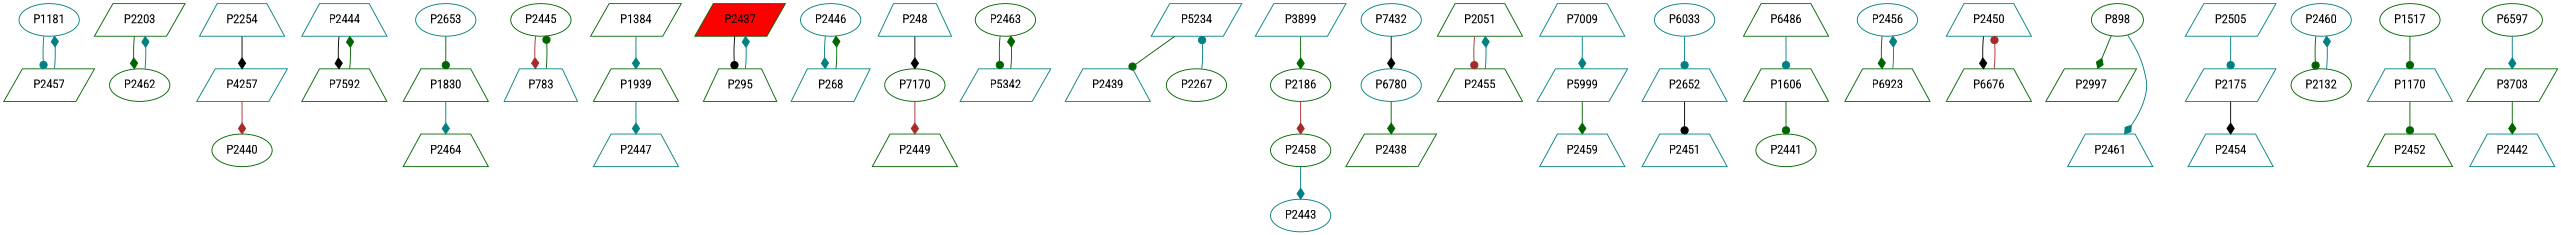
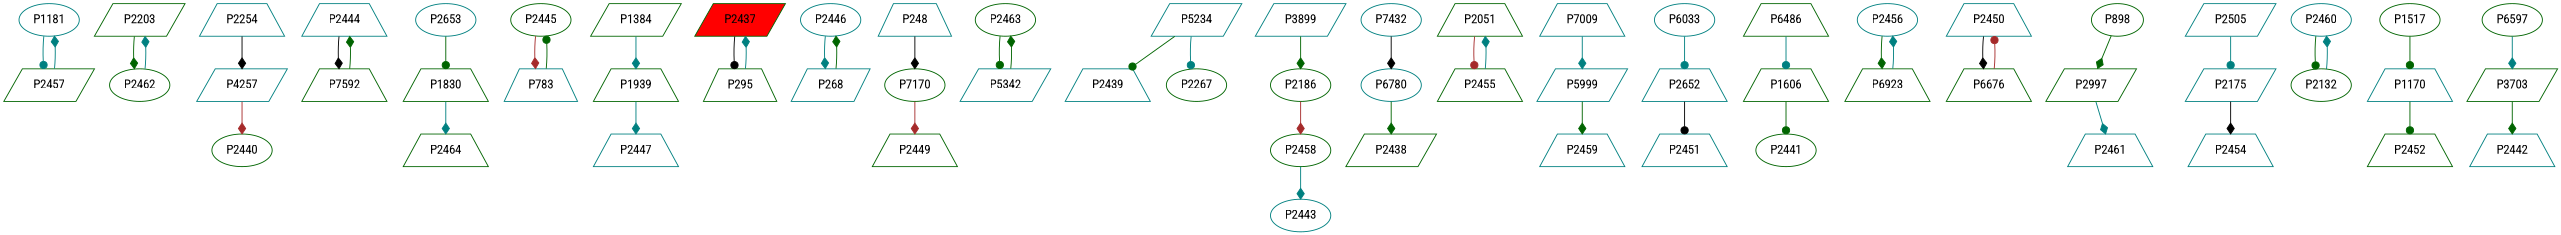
  digraph {
    fontname="Roboto Condensed"
    node [color=darkgreen fontname="Roboto Condensed" shape=trapezium]
    edge [arrowhead=diamond color=teal fontname="Roboto Condensed"]
    P1181 [color=teal shape=ellipse]
    P2457 [shape=parallelogram]
    P2203 [shape=parallelogram]
    P2462 [shape=ellipse]
    P4257 [color=teal shape=parallelogram]
    P2440 [shape=ellipse]
    P2444 [color=teal]
    P7592
    P2653 [color=teal shape=ellipse]
    P1830
    P2464
    P2445 [shape=ellipse]
    P783 [color=teal]
    P2254 [color=teal]
    P1384 [shape=parallelogram]
    P1939
    P2447 [color=teal]
    P2437 [fillcolor=red shape=parallelogram style=filled]
    P295
    P2446 [color=teal shape=ellipse]
    P268 [color=teal shape=parallelogram]
    P248 [color=teal]
    P7170 [shape=ellipse]
    P2449
    P2463 [shape=ellipse]
    P5342 [color=teal shape=parallelogram]
    P5234 [color=teal shape=parallelogram]
    P2439 [color=teal]
    P3899 [color=teal shape=parallelogram]
    P2186 [shape=ellipse]
    P2458 [shape=ellipse]
    P2443 [color=teal shape=ellipse]
    P7432 [color=teal shape=ellipse]
    P6780 [color=teal shape=ellipse]
    P2438 [shape=parallelogram]
    P2051
    P2455
    P7009 [color=teal]
    P5999 [color=teal shape=parallelogram]
    P2459 [color=teal]
    P2267 [shape=ellipse]
    P6033 [color=teal shape=ellipse]
    P2652 [color=teal]
    P2451 [color=teal]
    P2441 [shape=ellipse]
    P1606
    P2456 [color=teal shape=ellipse]
    P6923
    P2450 [color=teal]
    P6676
    P898 [shape=ellipse]
    P2997 [shape=parallelogram]
    P2461 [color=teal]
    P2175 [color=teal shape=parallelogram]
    P2454 [color=teal]
    P6486
    P2460 [color=teal shape=ellipse]
    P2132 [shape=ellipse]
    P1517 [shape=ellipse]
    P1170 [color=teal]
    P2452
    P3703 [shape=parallelogram]
    P2442 [color=teal]
    P2505 [color=teal shape=parallelogram]
    P6597 [shape=ellipse]
    P1181 -> P2457 [arrowhead=dot]
    P2457 -> P1181
    P2203 -> P2462 [color=darkgreen]
    P2462 -> P2203
    P4257 -> P2440 [color=brown]
    P2444 -> P7592 [color=black]
    P7592 -> P2444 [color=darkgreen]
    P2653 -> P1830 [arrowhead=dot color=darkgreen]
    P1830 -> P2464
    P2445 -> P783 [color=brown]
    P783 -> P2445 [arrowhead=dot color=darkgreen]
    P2254 -> P4257 [color=black]
    P1384 -> P1939
    P1939 -> P2447
    P2437 -> P295 [arrowhead=dot color=black]
    P295 -> P2437
    P2446 -> P268
    P268 -> P2446 [color=darkgreen]
    P248 -> P7170 [color=black]
    P7170 -> P2449 [color=brown]
    P2463 -> P5342 [arrowhead=dot color=darkgreen]
    P5342 -> P2463 [color=darkgreen]
    P5234 -> P2439 [arrowhead=dot color=darkgreen]
    P3899 -> P2186 [color=darkgreen]
    P2186 -> P2458 [color=brown]
    P2458 -> P2443
    P7432 -> P6780 [color=black]
    P6780 -> P2438 [color=darkgreen]
    P2051 -> P2455 [arrowhead=dot color=brown]
    P2455 -> P2051
    P7009 -> P5999
    P5999 -> P2459 [color=darkgreen]
-   P2267 -> P5234 [arrowhead=dot]
+   P5234 -> P2267 [arrowhead=dot]
    P6033 -> P2652 [arrowhead=dot]
    P2652 -> P2451 [arrowhead=dot color=black]
    P1606 -> P2441 [arrowhead=dot color=darkgreen]
    P2456 -> P6923 [color=darkgreen]
    P6923 -> P2456
    P2450 -> P6676 [color=black]
    P6676 -> P2450 [arrowhead=dot color=brown]
    P898 -> P2997 [color=darkgreen]
-   P898 -> P2461
+   P2997 -> P2461
    P2175 -> P2454 [color=black]
    P6486 -> P1606 [arrowhead=dot]
    P2460 -> P2132 [arrowhead=dot color=darkgreen]
    P2132 -> P2460
    P1517 -> P1170 [arrowhead=dot color=darkgreen]
    P1170 -> P2452 [arrowhead=dot color=darkgreen]
    P3703 -> P2442 [color=darkgreen]
    P2505 -> P2175 [arrowhead=dot]
    P6597 -> P3703
  }
